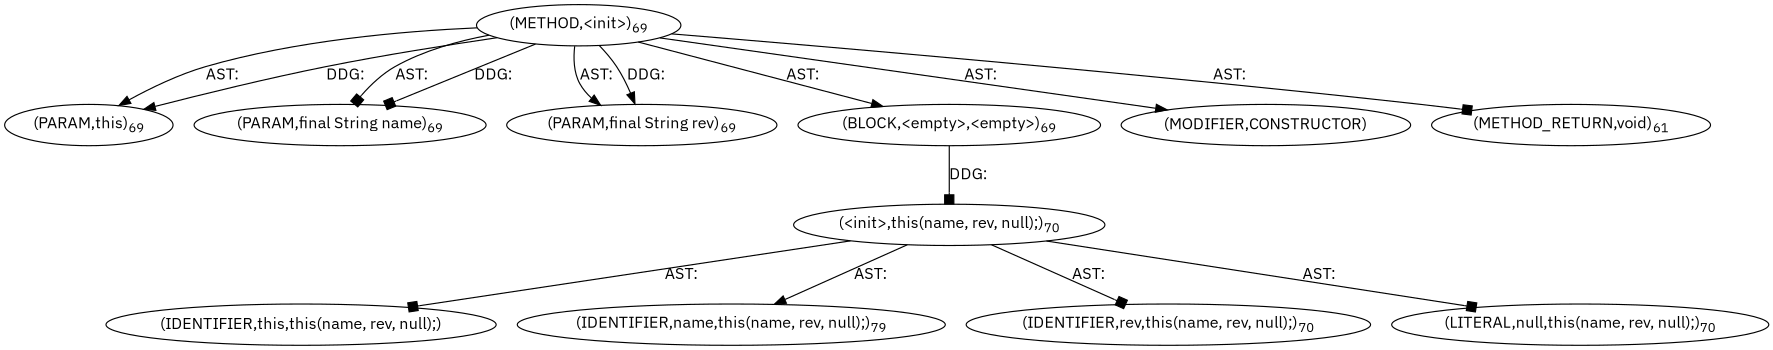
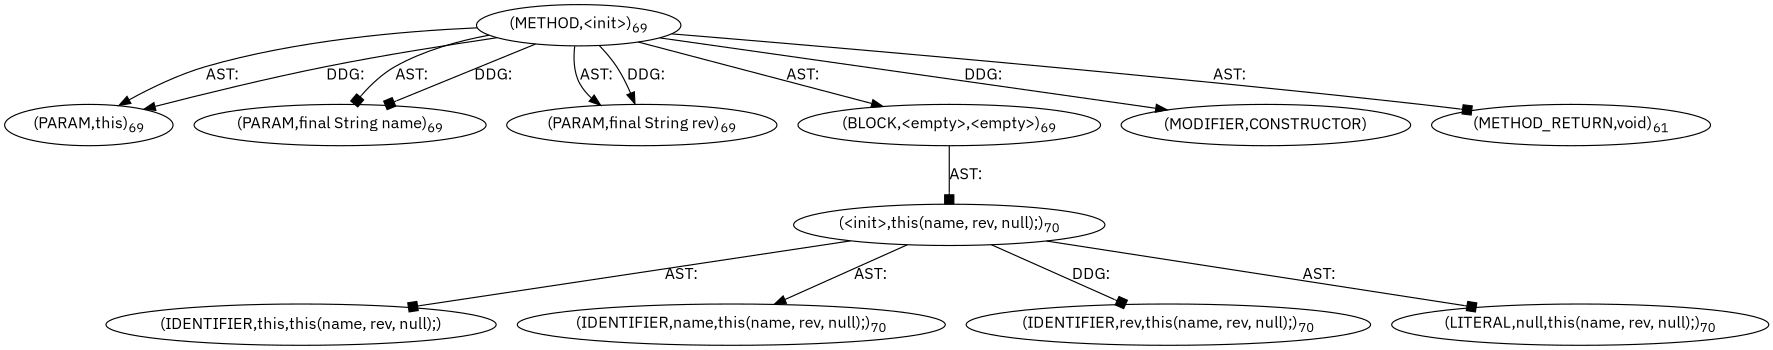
  digraph {
    fontname="IBM Plex Sans"
    node [fontname="IBM Plex Sans"]
    edge [arrowhead=normal fontname="IBM Plex Sans"]
    n1 [label=<(METHOD,&lt;init&gt;)<SUB>69</SUB>>]
    n2 [label=<(PARAM,this)<SUB>69</SUB>>]
    n3 [label=<(PARAM,final String name)<SUB>69</SUB>>]
    n4 [label=<(PARAM,final String rev)<SUB>69</SUB>>]
    n5 [label=<(BLOCK,&lt;empty&gt;,&lt;empty&gt;)<SUB>69</SUB>>]
    n6 [label=<(MODIFIER,CONSTRUCTOR)>]
    n7 [label=<(METHOD_RETURN,void)<SUB>61</SUB>>]
    n8 [label=<(&lt;init&gt;,this(name, rev, null);)<SUB>70</SUB>>]
    n9 [label=<(IDENTIFIER,this,this(name, rev, null);)>]
-   n10 [label=<(IDENTIFIER,name,this(name, rev, null);)<SUB>79</SUB>>]
+   n10 [label=<(IDENTIFIER,name,this(name, rev, null);)<SUB>70</SUB>>]
    n11 [label=<(IDENTIFIER,rev,this(name, rev, null);)<SUB>70</SUB>>]
    n12 [label=<(LITERAL,null,this(name, rev, null);)<SUB>70</SUB>>]
    n1 -> n2 [label="AST: "]
    n1 -> n2 [label="DDG: "]
    n1 -> n3 [arrowhead=box label="AST: "]
    n1 -> n3 [arrowhead=box label="DDG: "]
    n1 -> n4 [label="AST: "]
    n1 -> n4 [label="DDG: "]
    n1 -> n5 [label="AST: "]
-   n1 -> n6 [label="AST: "]
+   n1 -> n6 [label="DDG: "]
    n1 -> n7 [arrowhead=box label="AST: "]
-   n5 -> n8 [arrowhead=box label="DDG: "]
+   n5 -> n8 [arrowhead=box label="AST: "]
    n8 -> n9 [arrowhead=box label="AST: "]
    n8 -> n10 [label="AST: "]
-   n8 -> n11 [arrowhead=box label="AST: "]
+   n8 -> n11 [arrowhead=box label="DDG: "]
    n8 -> n12 [arrowhead=box label="AST: "]
  }
